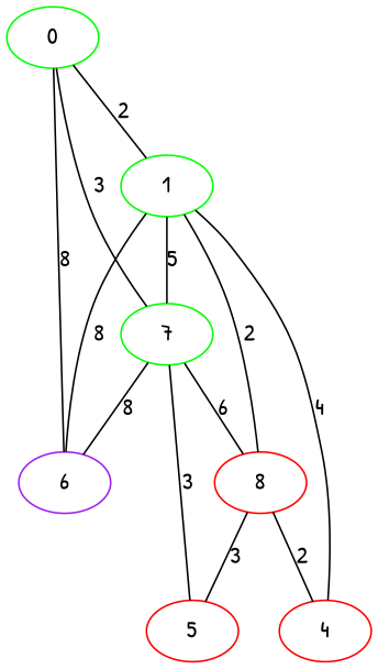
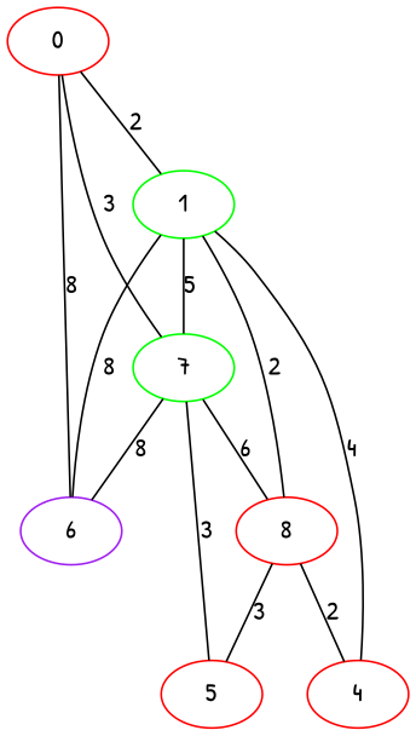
  graph {
    fontname="Patrick Hand"
    node [color=red fontname="Patrick Hand" weight=1]
    edge [fontname="Patrick Hand"]
    1 [color=green weight=2]
-   0 [color=green]
+   0
    n3 [color=green label=7 weight=2]
    6 [color=purple weight=4]
    n5 [label=8]
    4
    5
    1 -- n3 [label=5]
    1 -- 6 [label=8]
    1 -- n5 [label=2]
    1 -- 4 [label=4]
    0 -- 1 [label=2]
    0 -- n3 [label=3]
    0 -- 6 [label=8]
    n3 -- 6 [label=8]
    n3 -- n5 [label=6]
    n3 -- 5 [label=3]
    n5 -- 4 [label=2]
    n5 -- 5 [label=3]
  }
